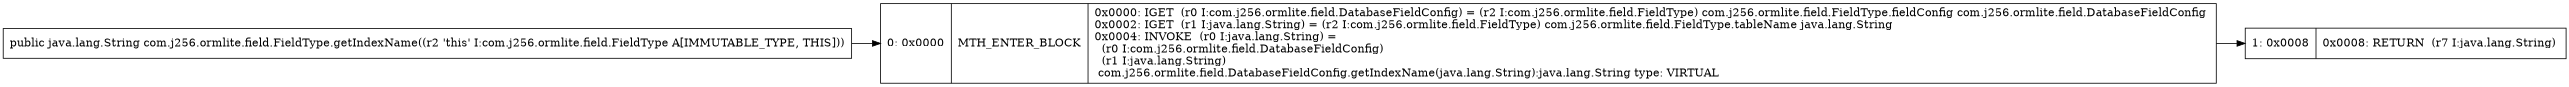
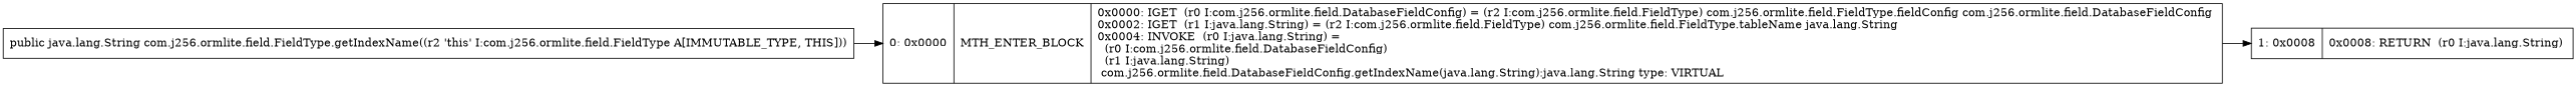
  digraph {
    rankdir=LR
    node [shape=record]
    n1 [label="{0\:\ 0x0000|MTH_ENTER_BLOCK\l|0x0000: IGET  (r0 I:com.j256.ormlite.field.DatabaseFieldConfig) = (r2 I:com.j256.ormlite.field.FieldType) com.j256.ormlite.field.FieldType.fieldConfig com.j256.ormlite.field.DatabaseFieldConfig \l0x0002: IGET  (r1 I:java.lang.String) = (r2 I:com.j256.ormlite.field.FieldType) com.j256.ormlite.field.FieldType.tableName java.lang.String \l0x0004: INVOKE  (r0 I:java.lang.String) = \l  (r0 I:com.j256.ormlite.field.DatabaseFieldConfig)\l  (r1 I:java.lang.String)\l com.j256.ormlite.field.DatabaseFieldConfig.getIndexName(java.lang.String):java.lang.String type: VIRTUAL \l}"]
-   n2 [label="{1\:\ 0x0008|0x0008: RETURN  (r7 I:java.lang.String) \l}"]
+   n2 [label="{1\:\ 0x0008|0x0008: RETURN  (r0 I:java.lang.String) \l}"]
    n3 [label="{public java.lang.String com.j256.ormlite.field.FieldType.getIndexName((r2 'this' I:com.j256.ormlite.field.FieldType A[IMMUTABLE_TYPE, THIS])) }"]
    n1 -> n2
    n3 -> n1
  }
